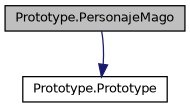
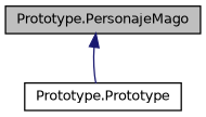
  digraph {
    node [color=black fontname=Helvetica fontsize=10 shape=record style=filled]
    n1 [fillcolor=grey75 fontcolor=black height=0.2 label="Prototype.PersonajeMago" width=0.4]
    n2 [fillcolor=white height=0.2 label="Prototype.Prototype" width=0.4]
-   n2 -> n1 [color=midnightblue dir=back fontname=Helvetica fontsize=10 labelfontname=Helvetica labelfontsize=10 style=solid]
+   n1 -> n2 [color=midnightblue dir=back fontname=Helvetica fontsize=10 labelfontname=Helvetica labelfontsize=10 style=solid]
  }
